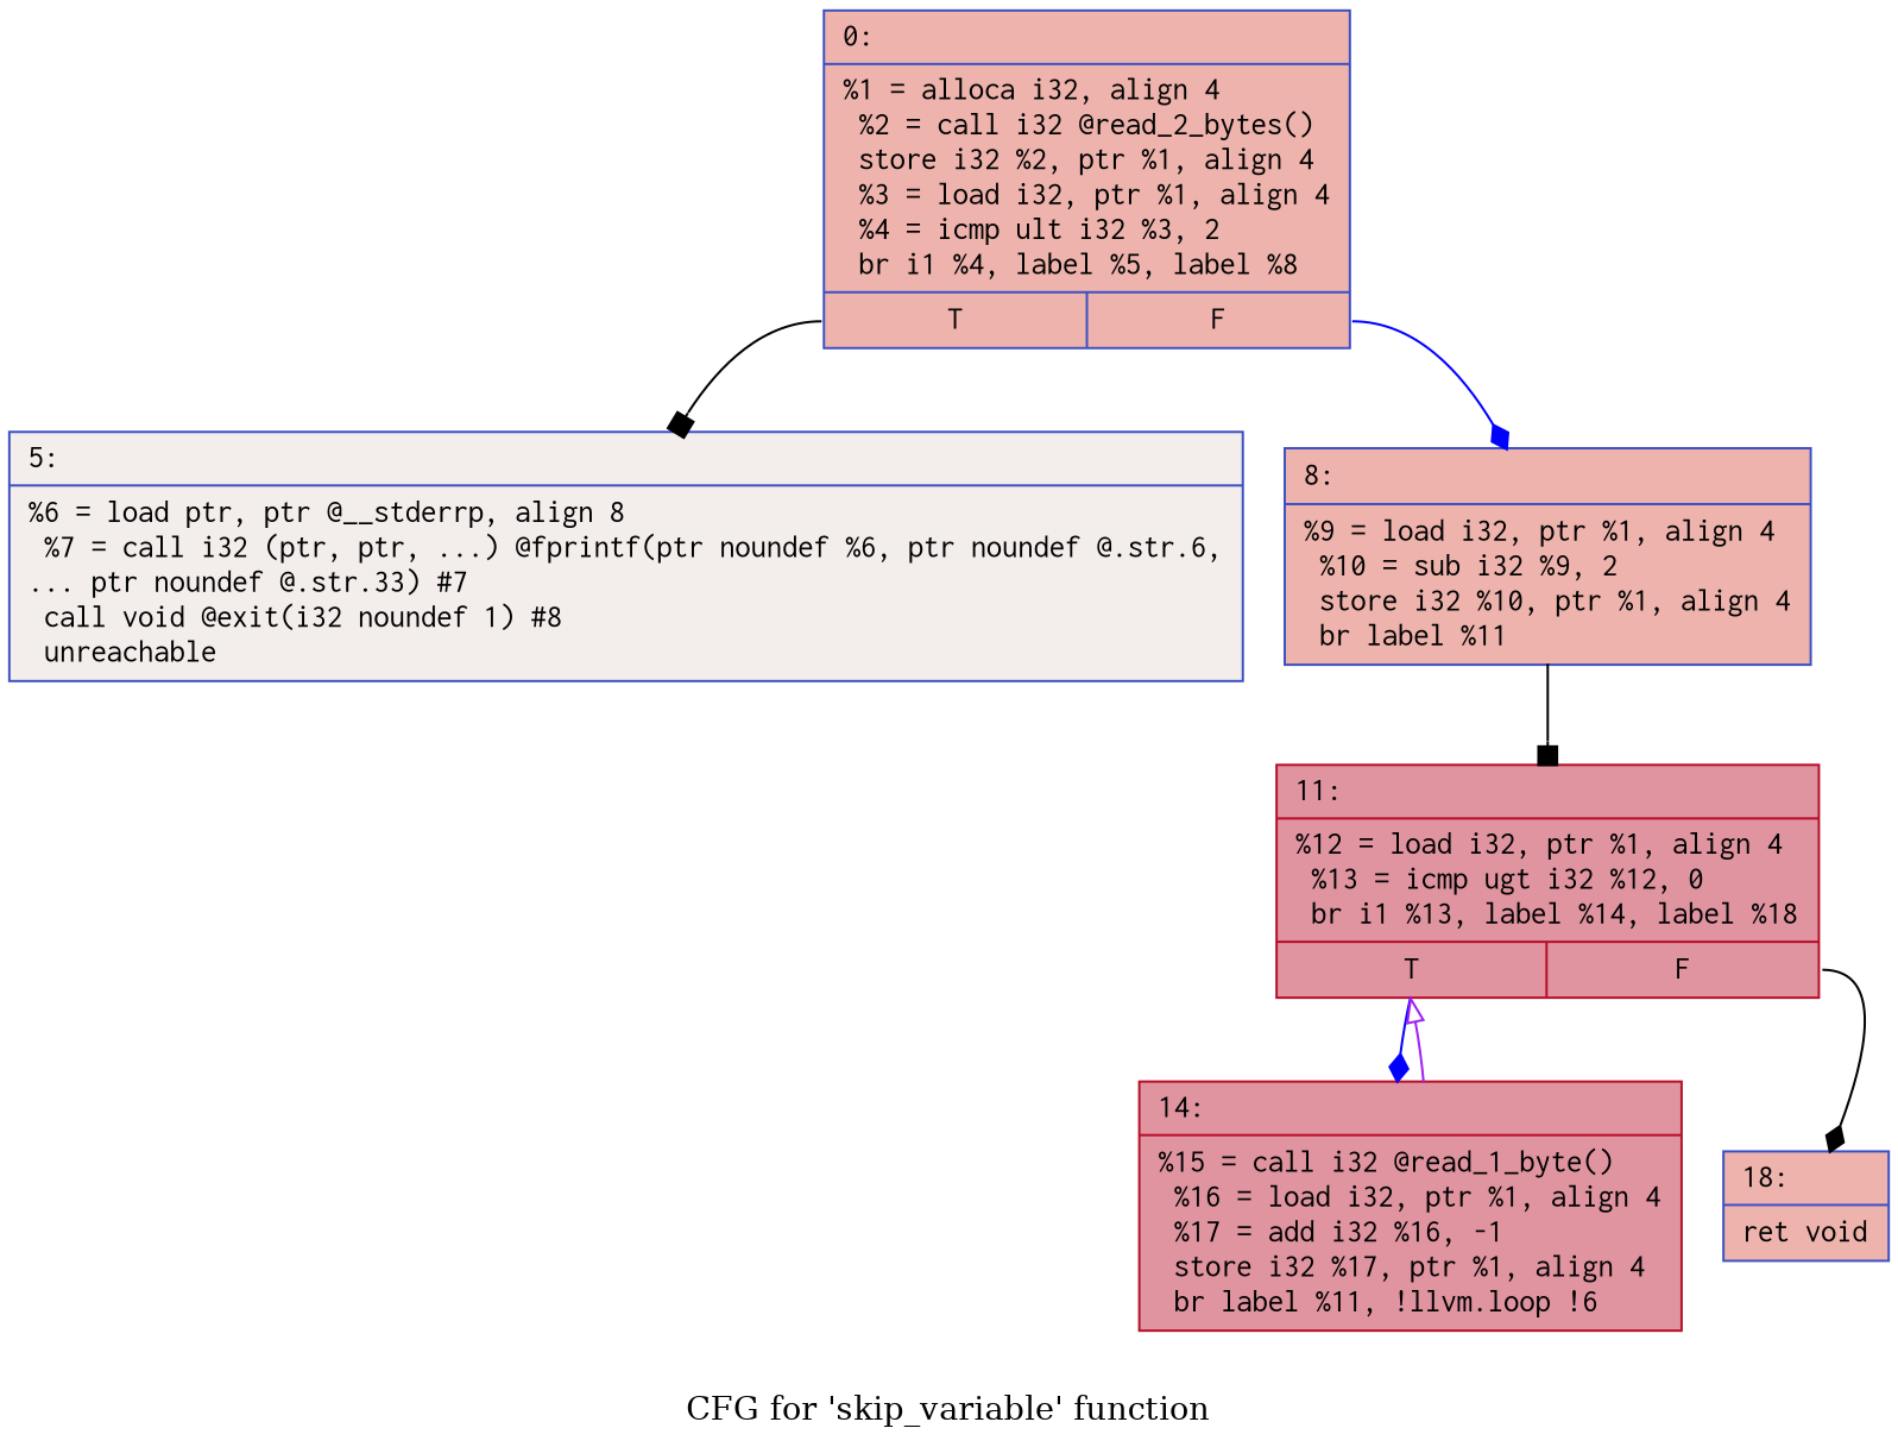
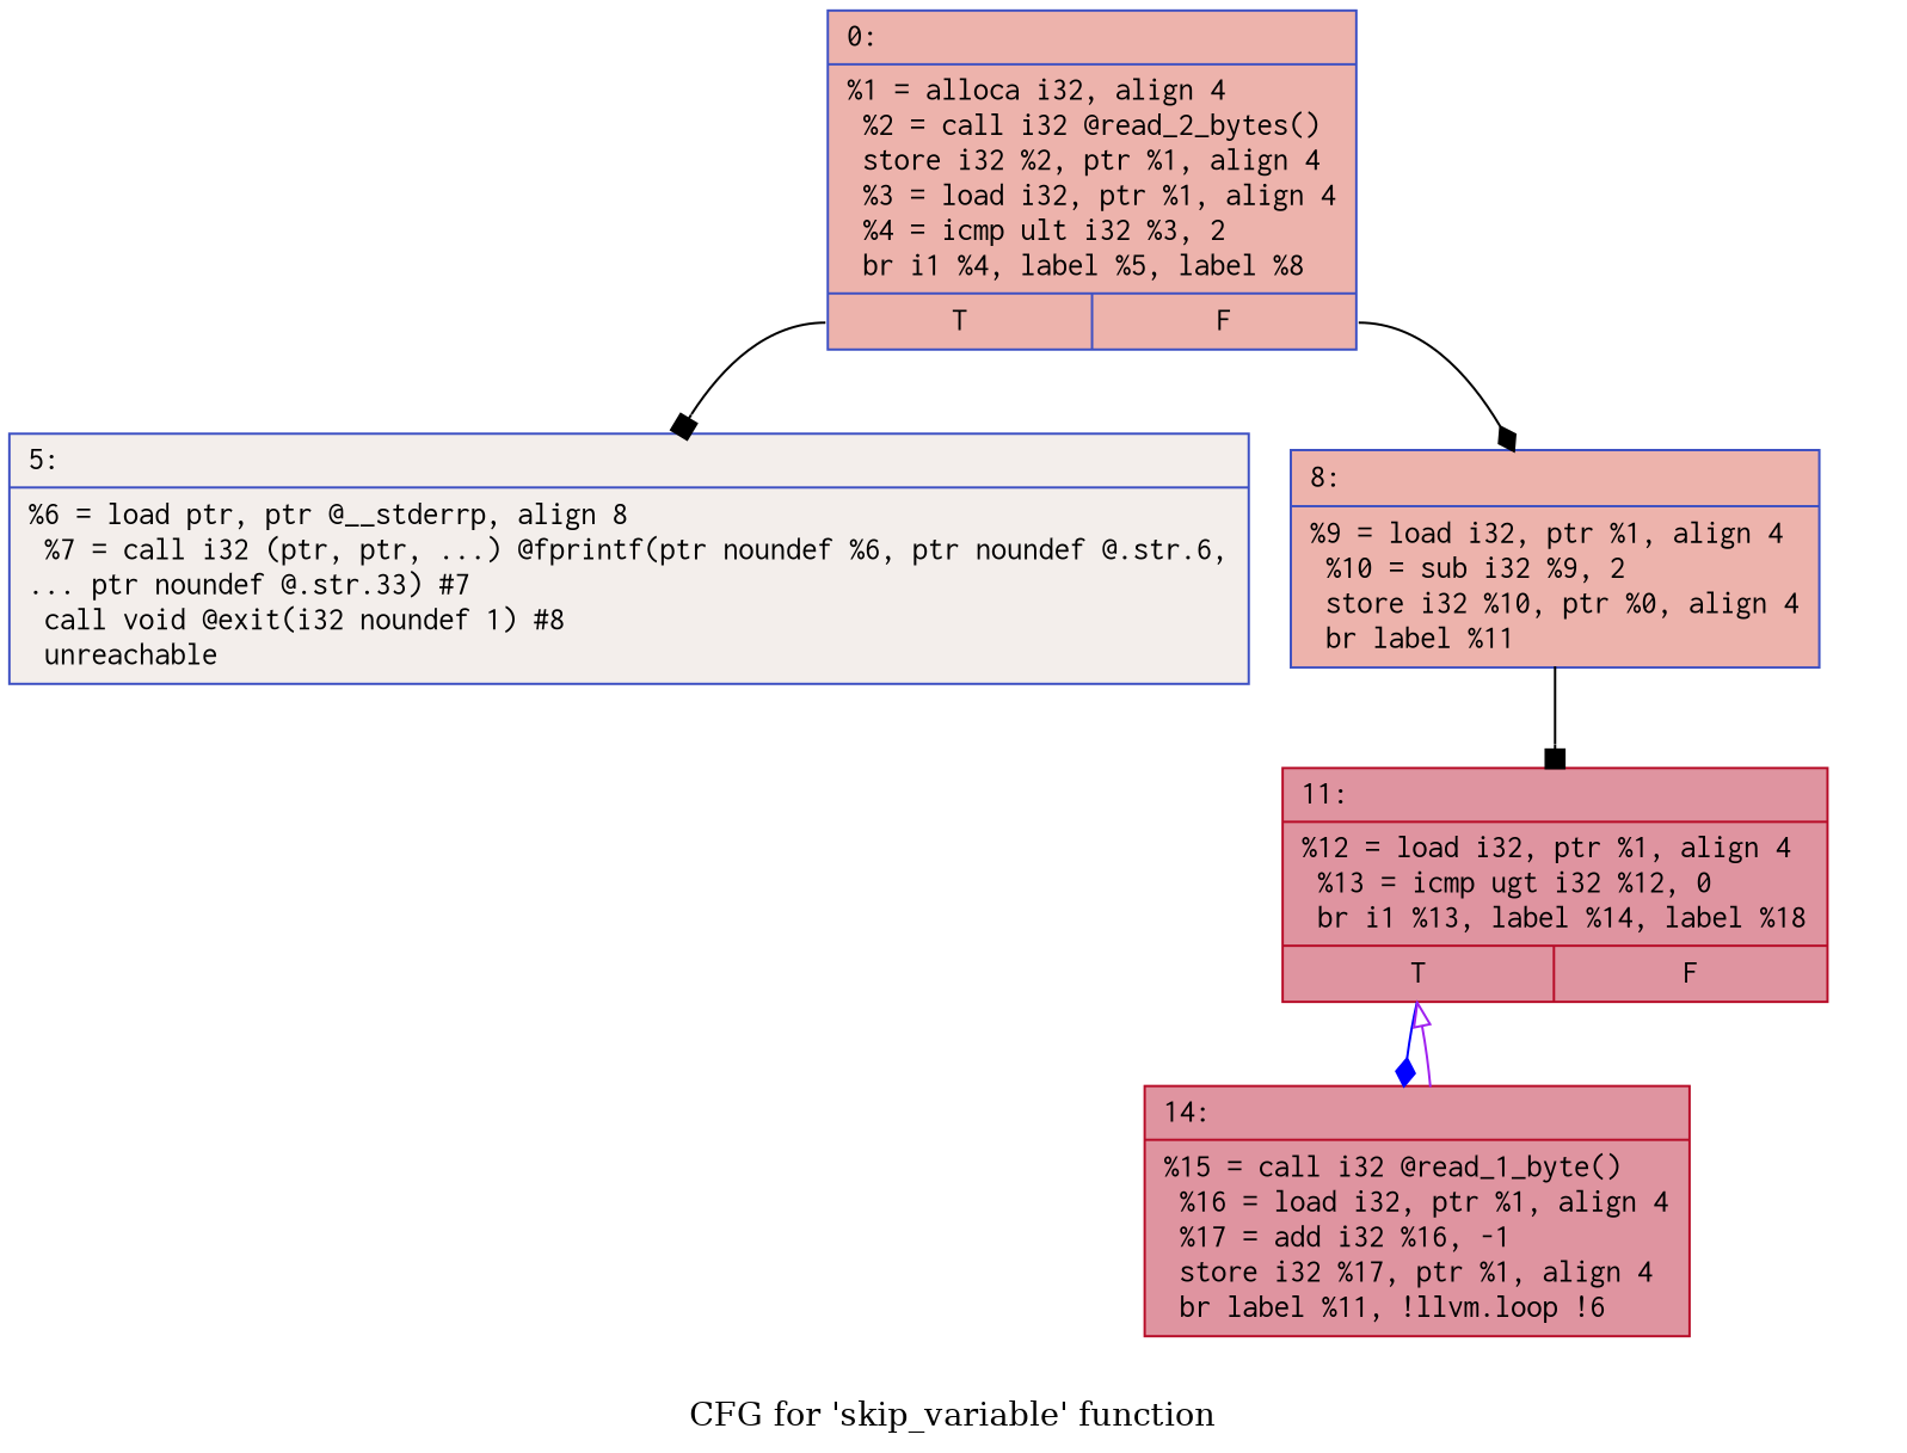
  digraph {
    label="CFG for 'skip_variable' function"
    node [color="#3d50c3ff" fillcolor="#d6524470" fontname=Courier shape=record style=filled]
    edge [arrowhead=diamond color=black]
    n1 [label="{0:\l|  %1 = alloca i32, align 4\l  %2 = call i32 @read_2_bytes()\l  store i32 %2, ptr %1, align 4\l  %3 = load i32, ptr %1, align 4\l  %4 = icmp ult i32 %3, 2\l  br i1 %4, label %5, label %8\l|{<s0>T|<s1>F}}"]
    n2 [fillcolor="#e5d8d170" label="{5:\l|  %6 = load ptr, ptr @__stderrp, align 8\l  %7 = call i32 (ptr, ptr, ...) @fprintf(ptr noundef %6, ptr noundef @.str.6,\l... ptr noundef @.str.33) #7\l  call void @exit(i32 noundef 1) #8\l  unreachable\l}"]
-   n3 [label="{8:\l|  %9 = load i32, ptr %1, align 4\l  %10 = sub i32 %9, 2\l  store i32 %10, ptr %1, align 4\l  br label %11\l}"]
+   n3 [label="{8:\l|  %9 = load i32, ptr %1, align 4\l  %10 = sub i32 %9, 2\l  store i32 %10, ptr %0, align 4\l  br label %11\l}"]
    n4 [color="#b70d28ff" fillcolor="#b70d2870" label="{11:\l|  %12 = load i32, ptr %1, align 4\l  %13 = icmp ugt i32 %12, 0\l  br i1 %13, label %14, label %18\l|{<s0>T|<s1>F}}"]
    n5 [color="#b70d28ff" fillcolor="#b70d2870" label="{14:\l|  %15 = call i32 @read_1_byte()\l  %16 = load i32, ptr %1, align 4\l  %17 = add i32 %16, -1\l  store i32 %17, ptr %1, align 4\l  br label %11, !llvm.loop !6\l}"]
-   n6 [label="{18:\l|  ret void\l}"]
    n1 -> n2 [arrowhead=box tailport=s0]
-   n1 -> n3 [color=blue tailport=s1]
+   n1 -> n3 [tailport=s1]
    n3 -> n4 [arrowhead=box]
    n4 -> n5 [color=blue tailport=s0]
-   n4 -> n6 [tailport=s1]
    n5 -> n4 [arrowhead=onormal color=purple]
  }
